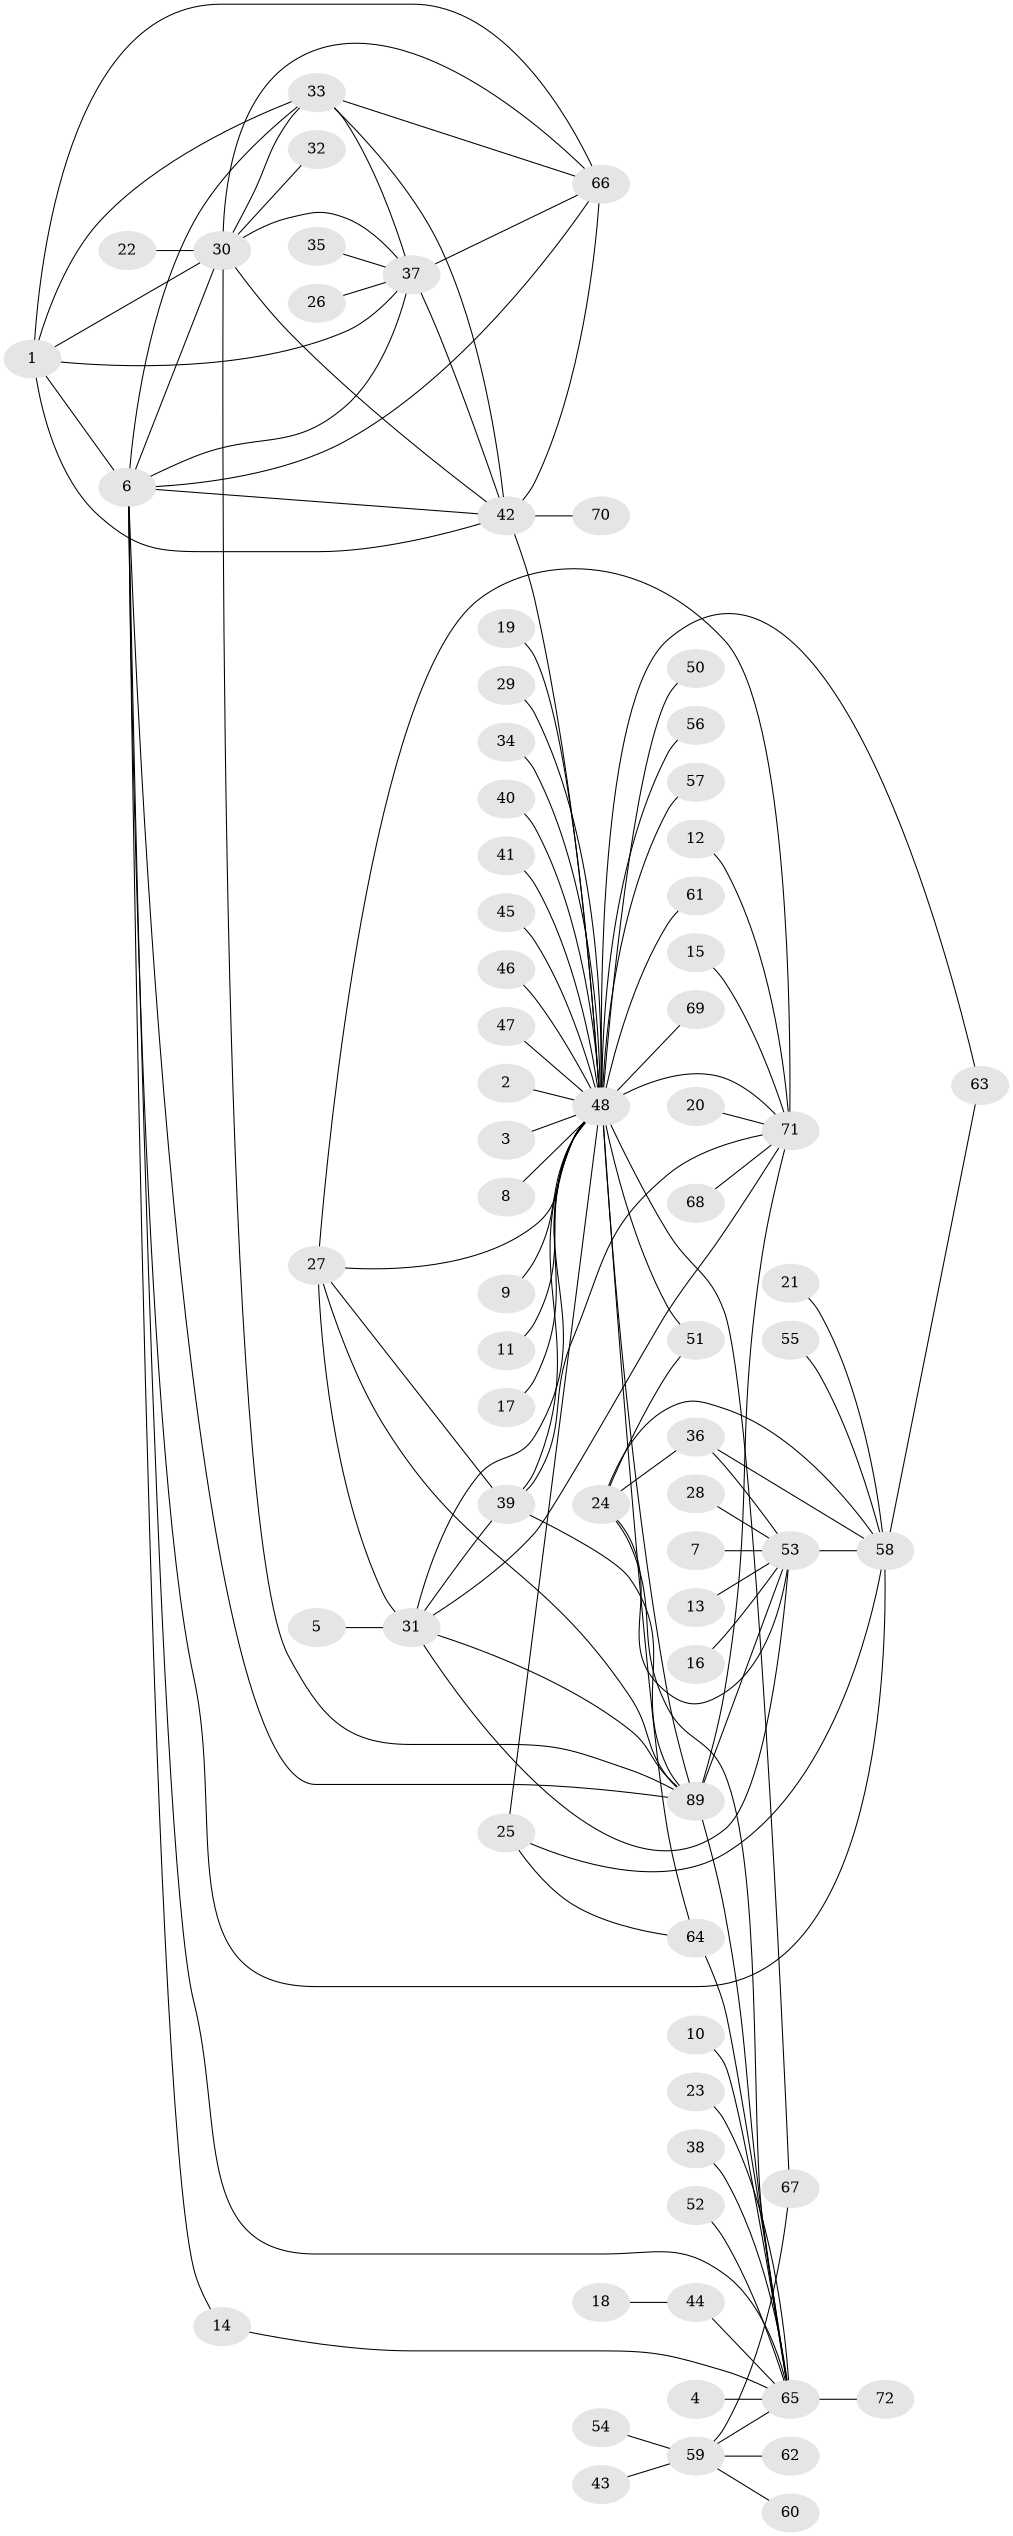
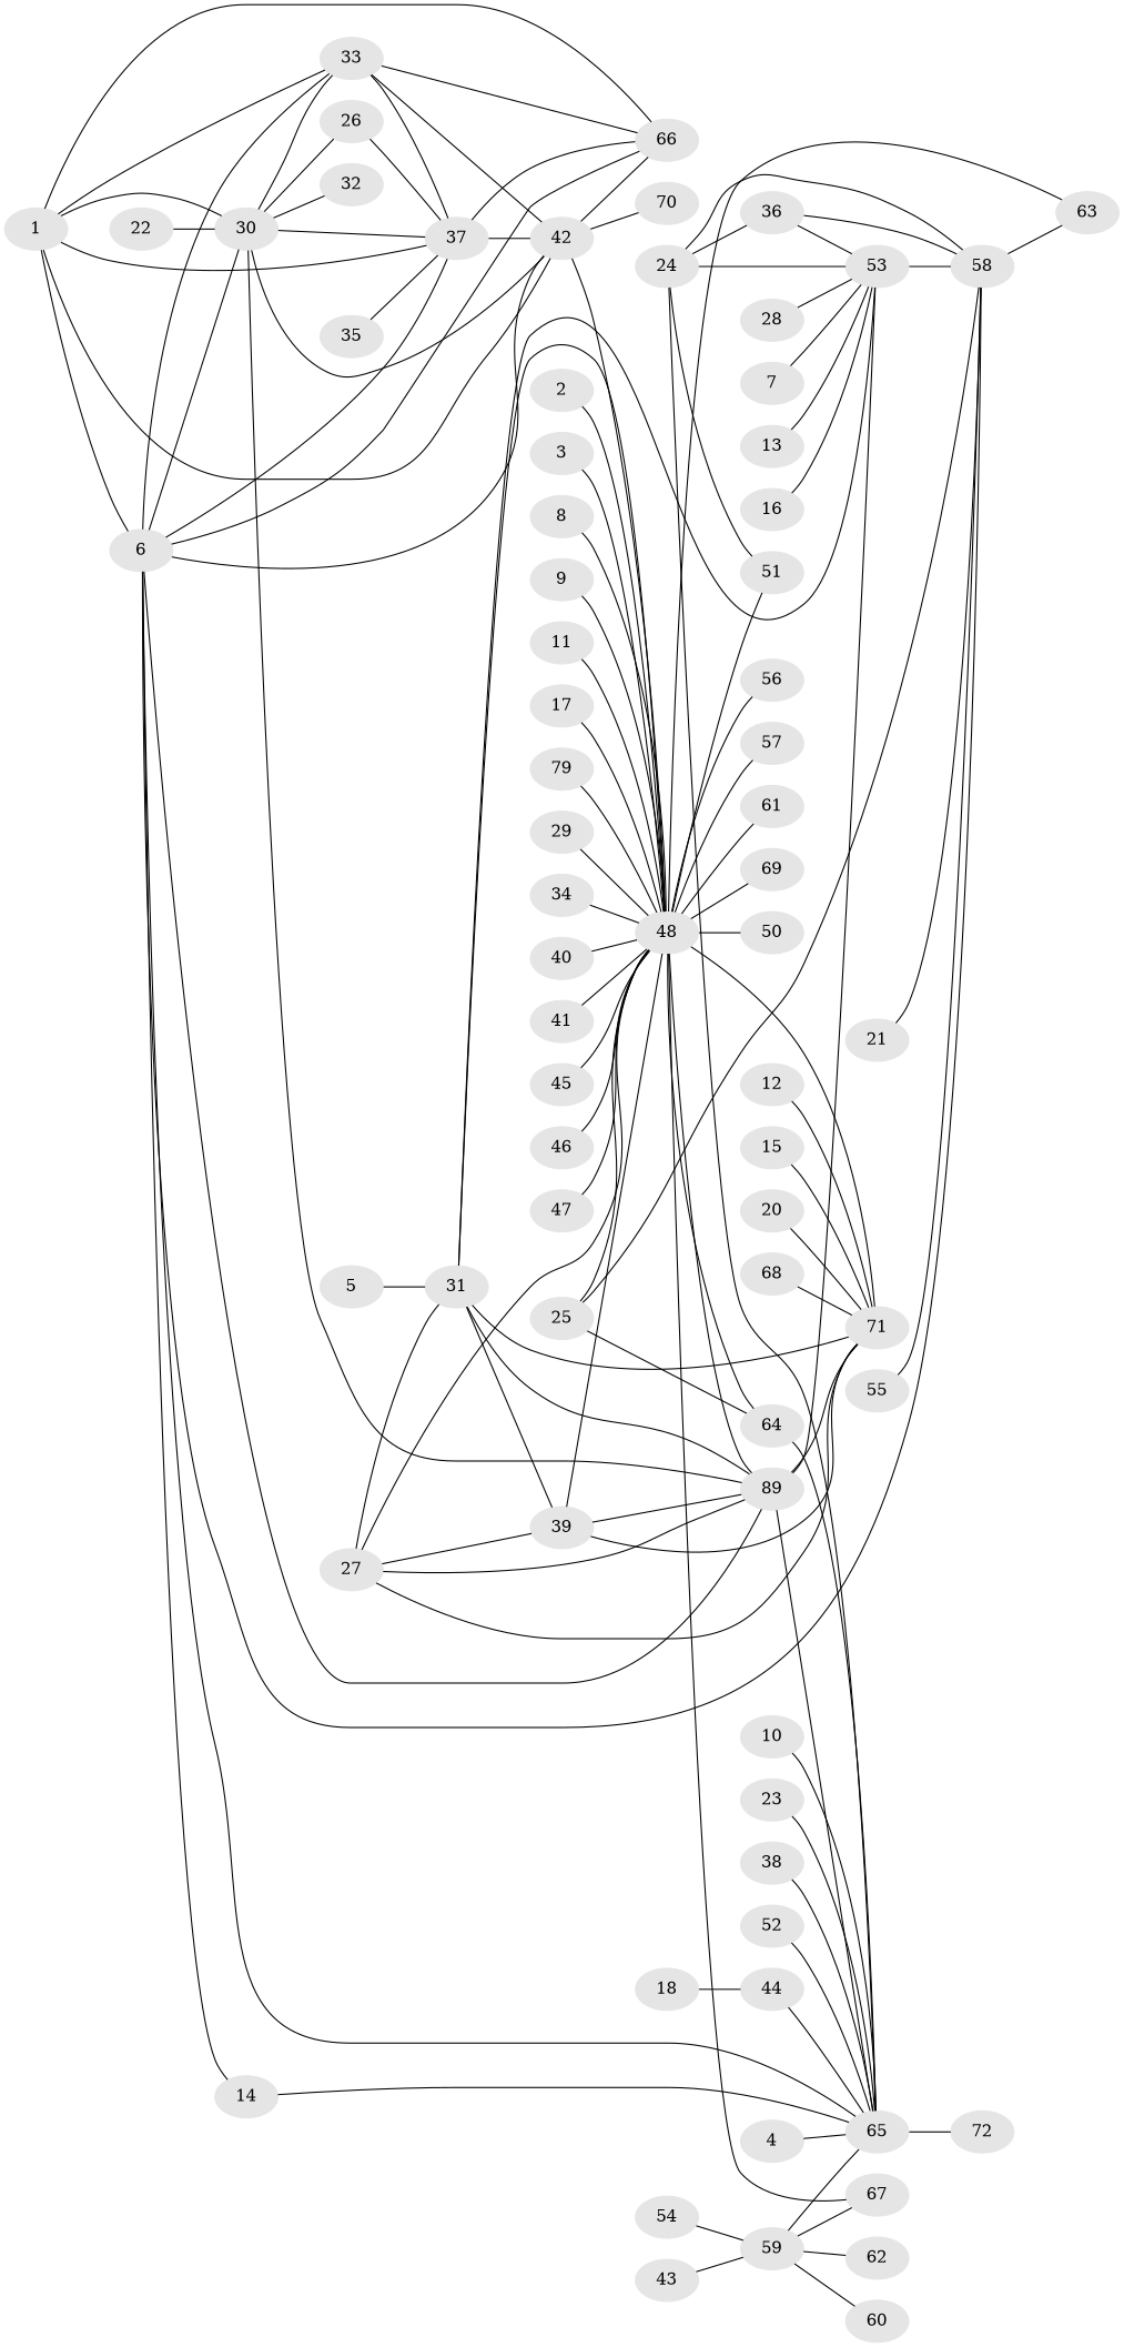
  graph {
    rankdir=LR
    node [color=gray90 style=filled]
    edge [weight=1.0]
    1
    6
    30
    33
    37
    42
    66
    65
    14
    n10 [label=89]
    58
    32
    48
    70
    2
    71
    51
    64
    50
    56
    57
    61
    63
    67
    69
    3
    4
    72
    5
    31
    53
    39
    7
    8
    9
    10
    11
    12
    13
    15
    16
    17
    18
    44
-   19
+   19 [label=79]
    20
    21
    22
    23
    24
    36
    25
    26
    27
    28
    29
    34
    35
    38
    40
    41
    43
    59
    60
    62
    45
    46
    47
    52
    54
    55
    68
    1 -- 6
    1 -- 30
    1 -- 33
    1 -- 37
    1 -- 42
    1 -- 66
    6 -- 30
    6 -- 33
    6 -- 37
    6 -- 42
    6 -- 66
    6 -- 65
    6 -- 14
    6 -- n10
    6 -- 58
    30 -- 33
    30 -- 37
    30 -- 42
-   30 -- 66
+   30 -- 26
    30 -- n10
    30 -- 32
    33 -- 37
    33 -- 42
    33 -- 66
    37 -- 42
    37 -- 66
    42 -- 66
    42 -- 48
    42 -- 70
    65 -- 72
    14 -- 65
    n10 -- 65
    n10 -- 71 [weight=2.0]
    n10 -- 53
    58 -- 63
    48 -- n10
    48 -- 71 [weight=2.0]
    48 -- 51
    48 -- 64 [weight=5.0]
    48 -- 50
    48 -- 56
    48 -- 57
    48 -- 61
    48 -- 63
    48 -- 67
    48 -- 69
    2 -- 48
    64 -- 65
    3 -- 48
    4 -- 65
    5 -- 31
    31 -- n10
    31 -- 48
    31 -- 71 [weight=2.0]
    31 -- 53
    31 -- 39
    53 -- 58 [weight=4.0]
    39 -- n10
    39 -- 48
    39 -- 71 [weight=2.0]
    7 -- 53
    8 -- 48
    9 -- 48
    10 -- 65
    11 -- 48 [weight=2.0]
    12 -- 71
    13 -- 53
    15 -- 71
    16 -- 53
    17 -- 48
    18 -- 44
    44 -- 65
    19 -- 48
    20 -- 71
    21 -- 58
    22 -- 30
    23 -- 65
    24 -- 65
    24 -- 58
    24 -- 51
    24 -- 53 [weight=4.0]
    24 -- 36
    36 -- 58
    36 -- 53 [weight=4.0]
    25 -- 58
    25 -- 48 [weight=5.0]
    25 -- 64
    26 -- 37
    27 -- n10
    27 -- 48
    27 -- 71 [weight=2.0]
    27 -- 31
    27 -- 39
    28 -- 53
    29 -- 48
    34 -- 48
    35 -- 37
    38 -- 65
    40 -- 48
    41 -- 48
    43 -- 59
    59 -- 65 [weight=10.0]
    59 -- 67
    59 -- 60
    59 -- 62
    45 -- 48
    46 -- 48
    47 -- 48
    52 -- 65
    54 -- 59
    55 -- 58
    68 -- 71
  }
